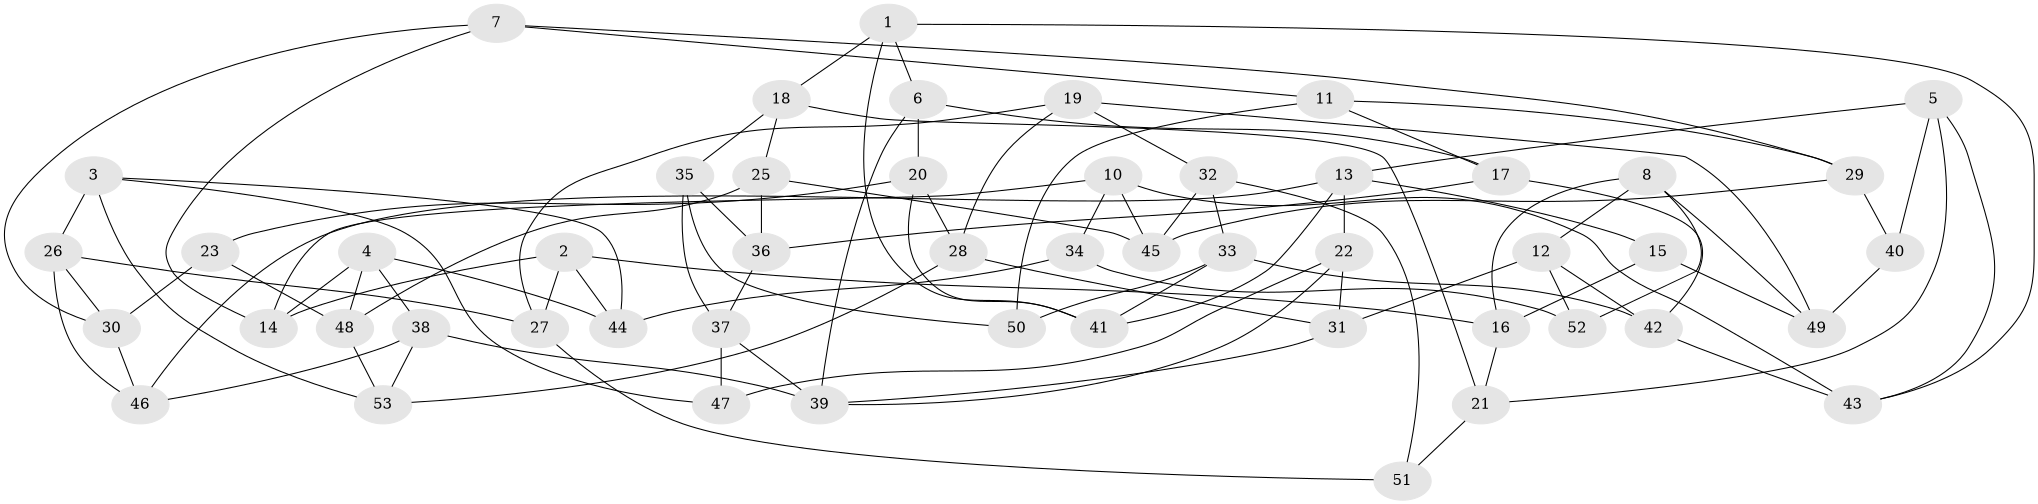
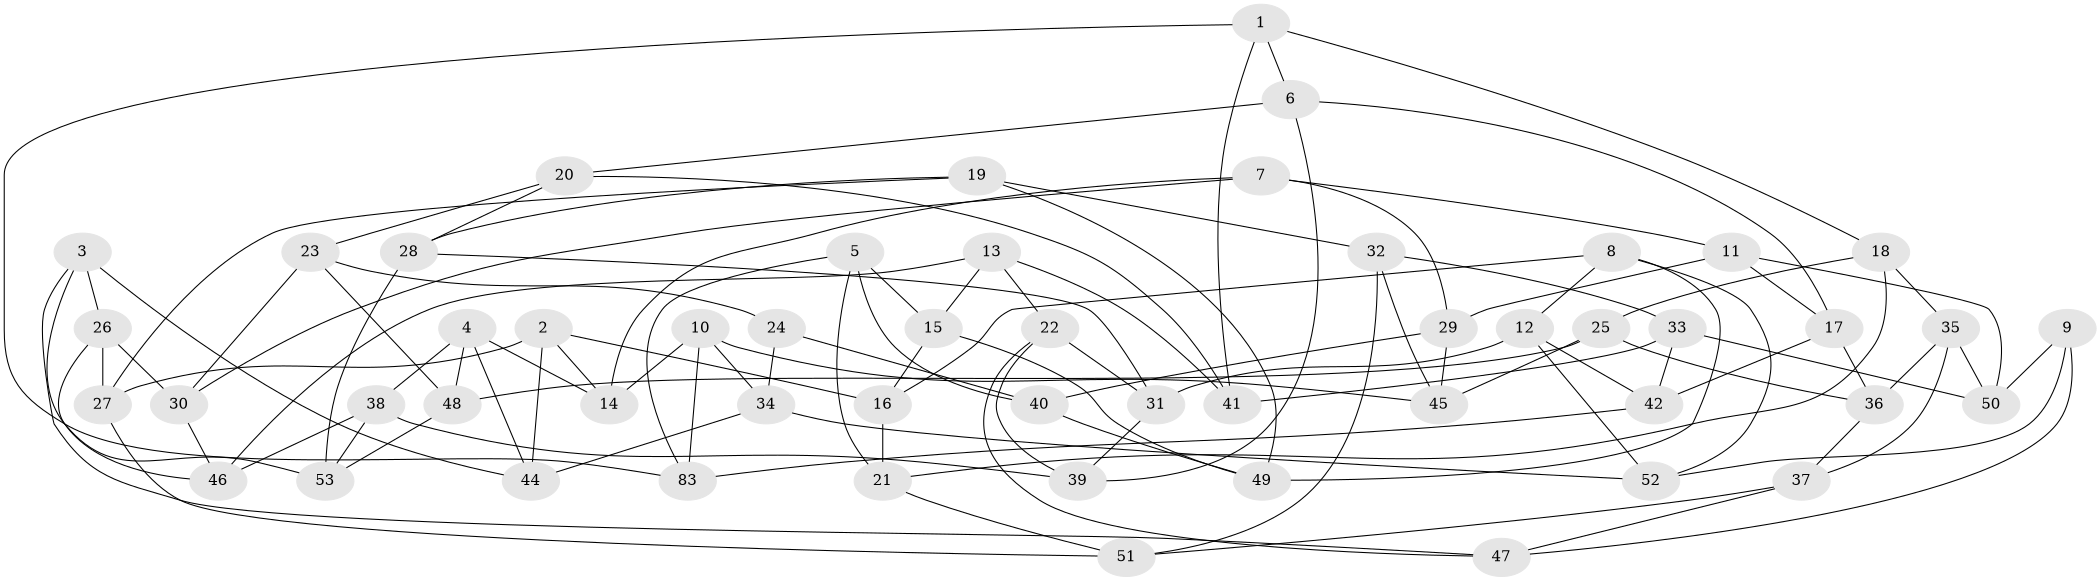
  graph {
    node [color=gray90 style=filled]
    1
    6
    18
    41
-   43
+   43 [label=83]
    17
    20
    39
    21
    25
    35
    2
    14
    16
    27
    44
    51
    3
    26
    47
    53
    30
    46
    4
    38
    48
    5
    15
    40
    49
    42
    36
    28
    23
    7
    11
    29
    50
    45
    8
    12
    52
    31
+   9
+   24
    34
    10
    13
    22
    37
    19
    32
    33
    1 -- 6
    1 -- 18
    1 -- 41
    1 -- 43
    6 -- 17
    6 -- 20
    6 -- 39
    18 -- 21
    18 -- 25
    18 -- 35
    17 -- 42
    17 -- 36
    20 -- 41
    20 -- 28
    20 -- 23
    21 -- 51
    25 -- 48
    25 -- 36
    25 -- 45
    35 -- 36
    35 -- 50
    35 -- 37
    2 -- 14
    2 -- 16
    2 -- 27
    2 -- 44
    16 -- 21
    27 -- 51
    3 -- 44
    3 -- 26
    3 -- 47
    3 -- 53
    26 -- 27
    26 -- 30
    26 -- 46
    30 -- 46
    4 -- 14
    4 -- 44
    4 -- 38
    4 -- 48
    38 -- 39
    38 -- 53
    38 -- 46
    48 -- 53
    5 -- 43
    5 -- 21
-   5 -- 13
+   5 -- 15
    5 -- 40
    15 -- 16
    15 -- 49
    40 -- 49
    42 -- 43
    36 -- 37
    28 -- 53
    28 -- 31
    23 -- 30
    23 -- 48
+   23 -- 24
    7 -- 14
    7 -- 30
    7 -- 11
    7 -- 29
    11 -- 17
    11 -- 29
    11 -- 50
    29 -- 40
    29 -- 45
    8 -- 16
    8 -- 49
    8 -- 12
    8 -- 52
    12 -- 42
    12 -- 52
    12 -- 31
    31 -- 39
+   9 -- 47
+   9 -- 50
+   9 -- 52
+   24 -- 40
+   24 -- 34
    34 -- 44
    34 -- 52
    10 -- 43
    10 -- 14
    10 -- 45
    10 -- 34
    13 -- 41
    13 -- 46
    13 -- 15
    13 -- 22
    22 -- 39
    22 -- 47
    22 -- 31
-   37 -- 39
+   37 -- 51
    37 -- 47
    19 -- 27
    19 -- 49
    19 -- 28
    19 -- 32
    32 -- 51
    32 -- 45
    32 -- 33
    33 -- 41
    33 -- 42
    33 -- 50
  }
